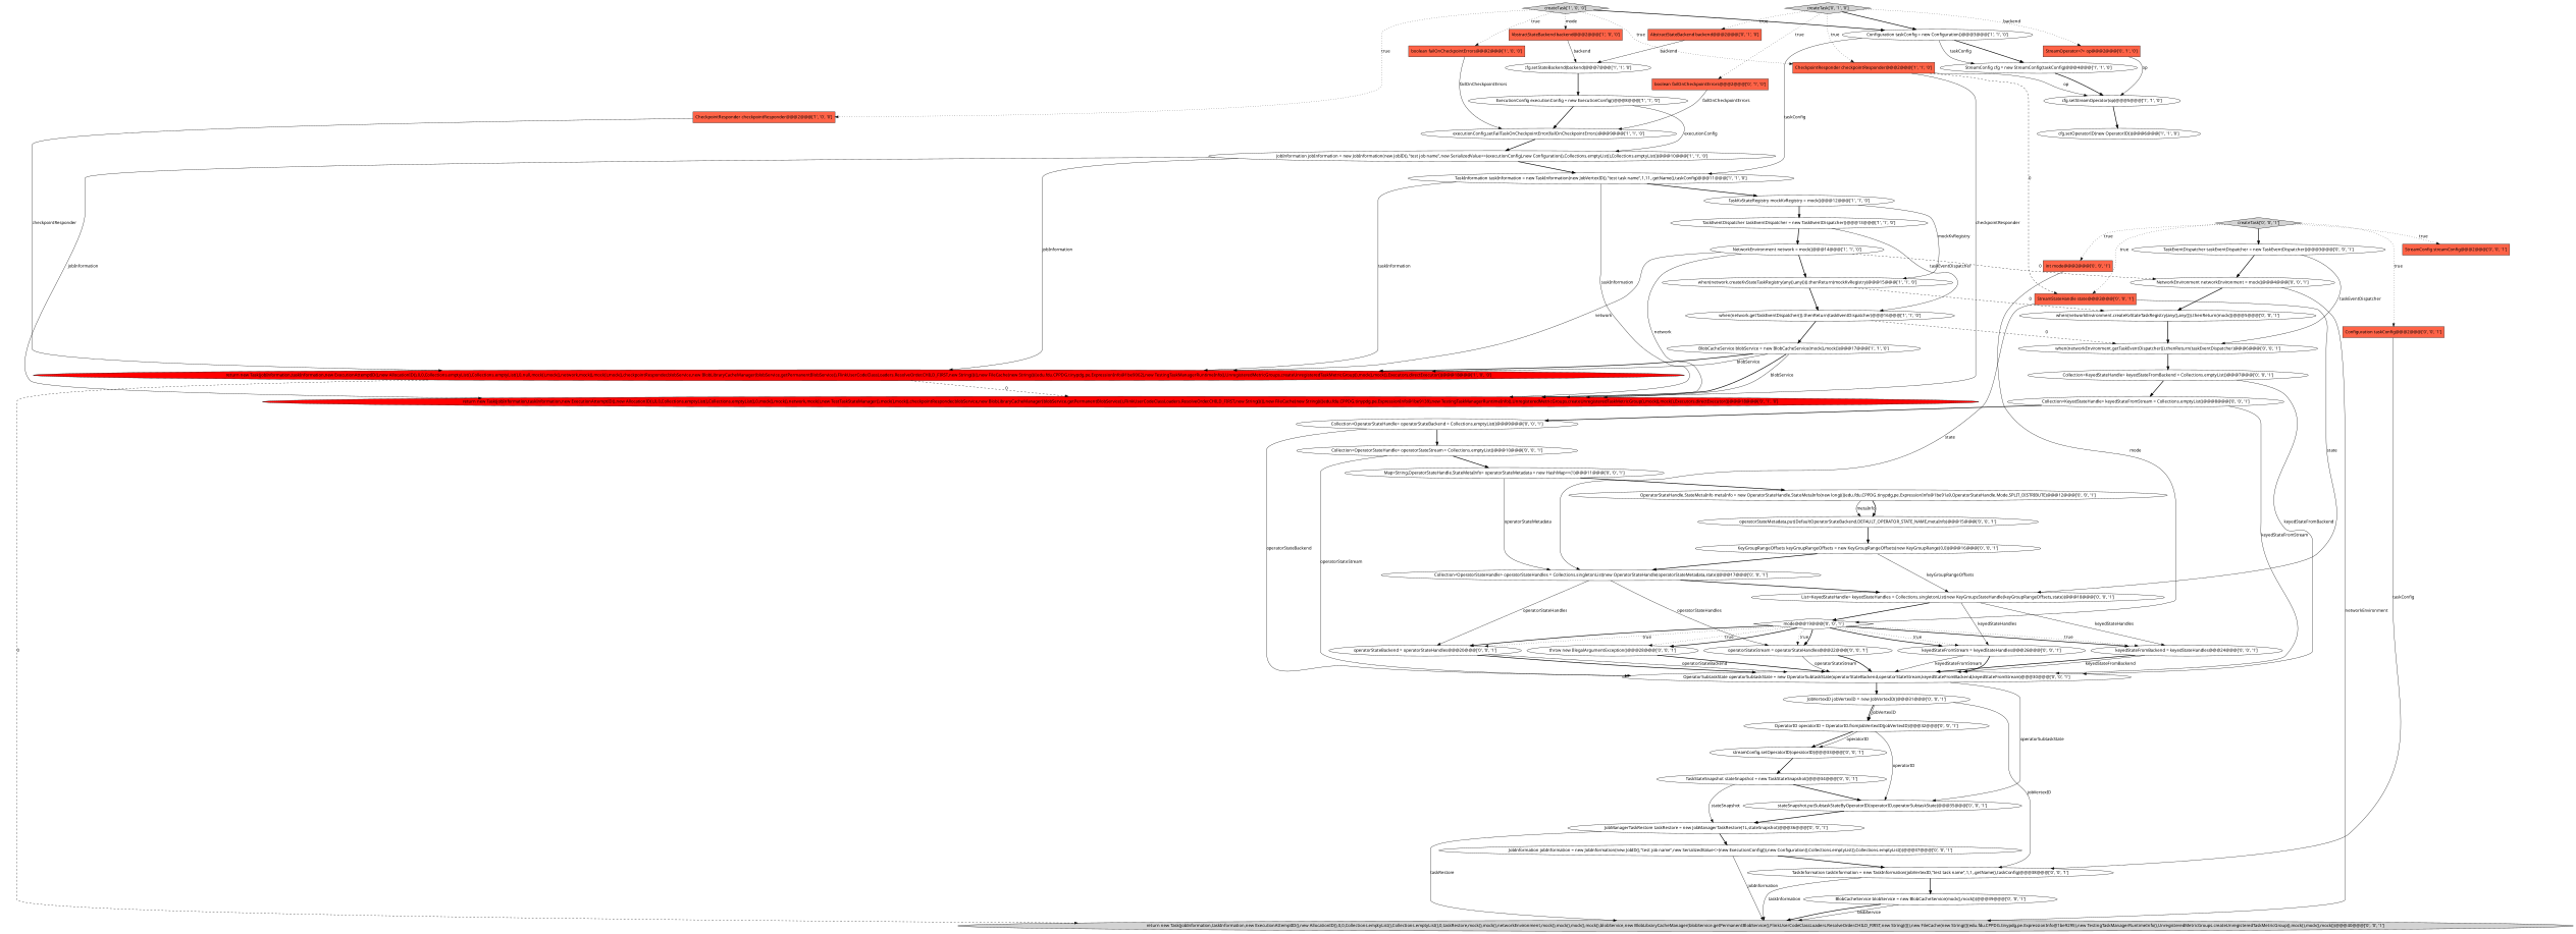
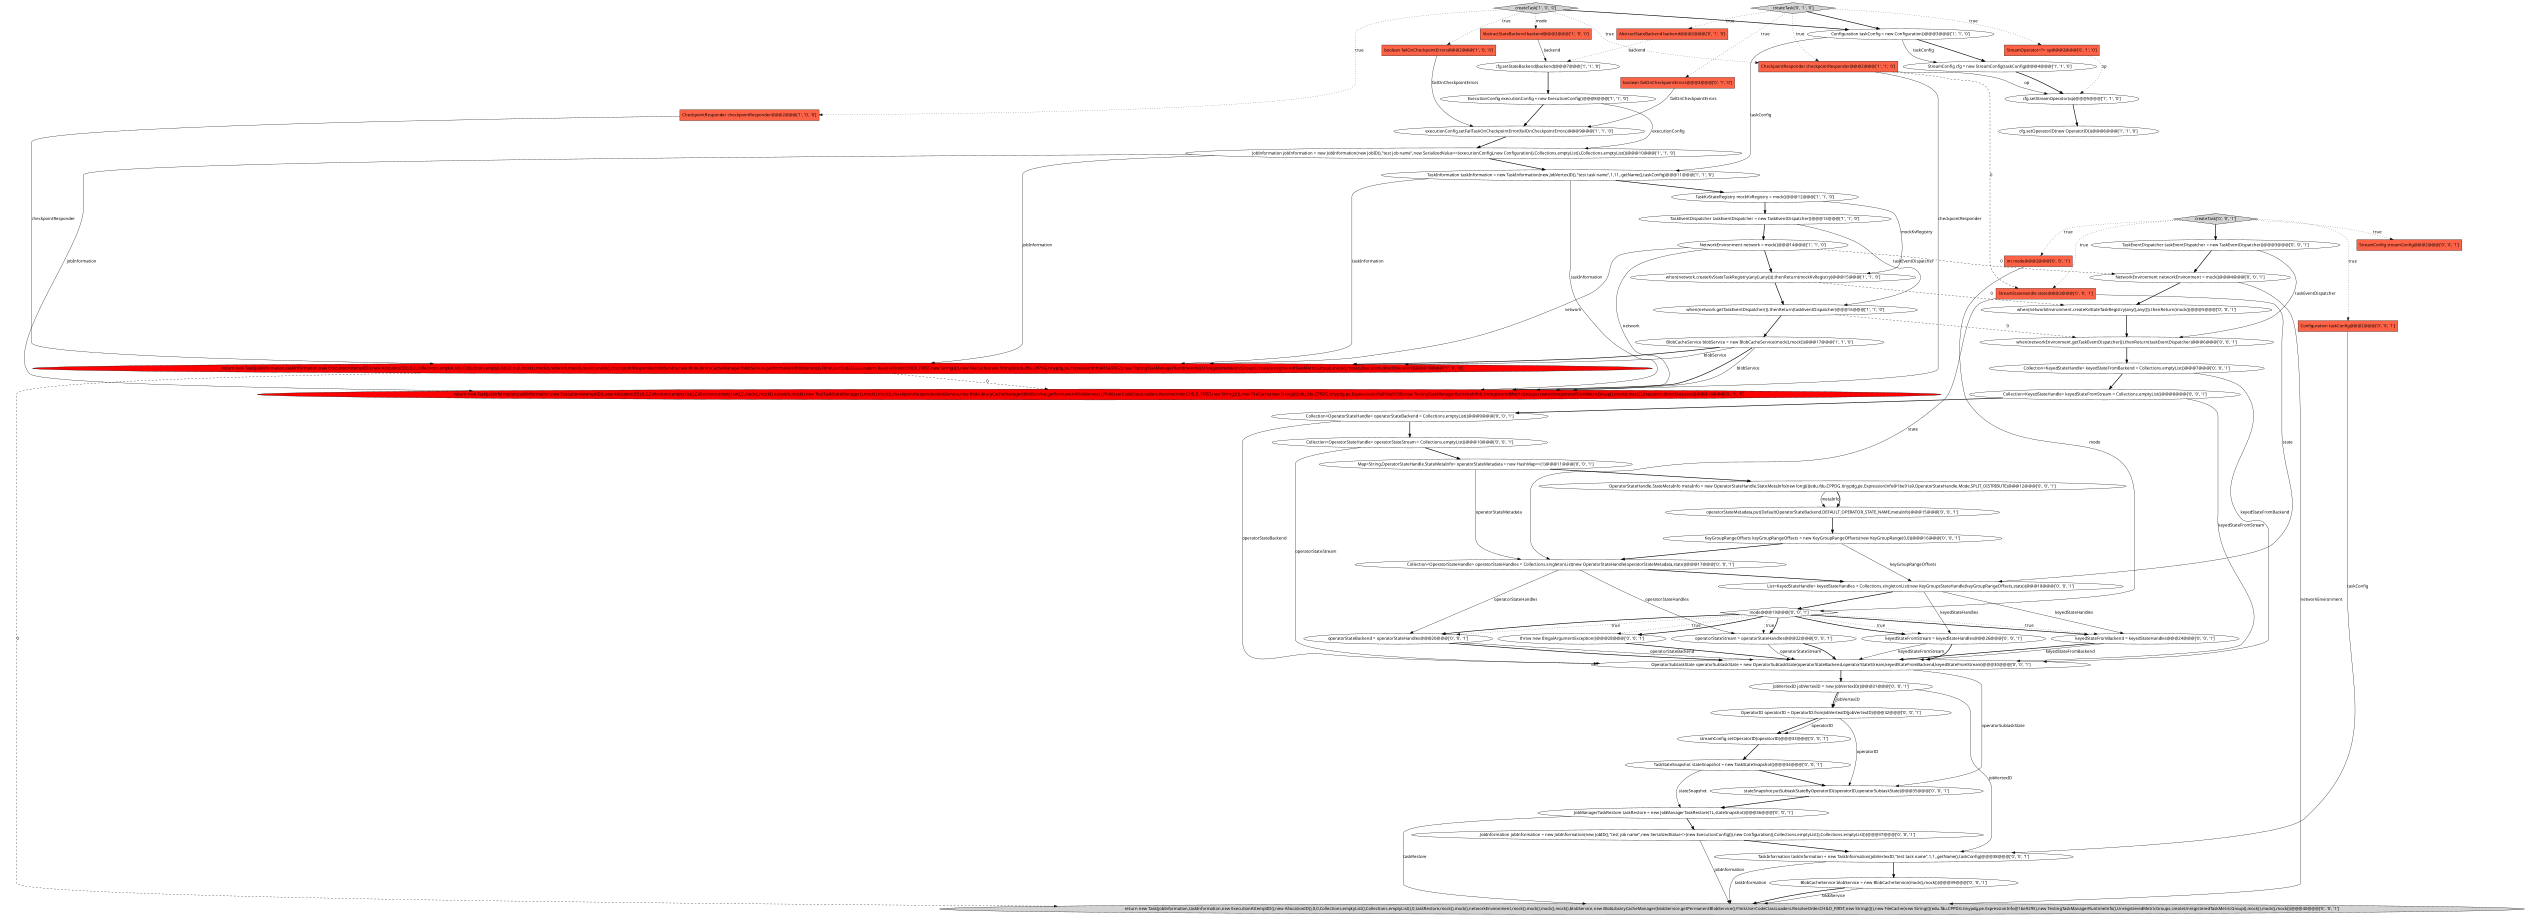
  digraph {
    fontname="Noto Sans"
    node [fillcolor=white fontname="Noto Sans" shape=ellipse style=filled]
    edge [fontname="Noto Sans" style=solid]
    n1 [fillcolor=tomato label="boolean failOnCheckpointErrors@@@2@@@['1', '0', '0']" shape=box]
    n2 [label="executionConfig.setFailTaskOnCheckpointError(failOnCheckpointErrors)@@@9@@@['1', '1', '0']"]
    n3 [label="JobInformation jobInformation = new JobInformation(new JobID(),\"test job name\",new SerializedValue<>(executionConfig),new Configuration(),Collections.emptyList(),Collections.emptyList())@@@10@@@['1', '1', '0']"]
    n4 [label="operatorStateBackend = operatorStateHandles@@@20@@@['0', '0', '1']"]
    n5 [label="OperatorSubtaskState operatorSubtaskState = new OperatorSubtaskState(operatorStateBackend,operatorStateStream,keyedStateFromBackend,keyedStateFromStream)@@@30@@@['0', '0', '1']"]
    n6 [label="stateSnapshot.putSubtaskStateByOperatorID(operatorID,operatorSubtaskState)@@@35@@@['0', '0', '1']"]
    n7 [label="JobVertexID jobVertexID = new JobVertexID()@@@31@@@['0', '0', '1']"]
    n8 [label="Collection<KeyedStateHandle> keyedStateFromStream = Collections.emptyList()@@@8@@@['0', '0', '1']"]
    n9 [label="Collection<OperatorStateHandle> operatorStateBackend = Collections.emptyList()@@@9@@@['0', '0', '1']"]
    n10 [label="Collection<OperatorStateHandle> operatorStateStream = Collections.emptyList()@@@10@@@['0', '0', '1']"]
    n11 [label="JobManagerTaskRestore taskRestore = new JobManagerTaskRestore(1L,stateSnapshot)@@@36@@@['0', '0', '1']"]
    n12 [label="TaskInformation taskInformation = new TaskInformation(jobVertexID,\"test task name\",1,1,.getName(),taskConfig)@@@38@@@['0', '0', '1']"]
    n13 [label="OperatorID operatorID = OperatorID.fromJobVertexID(jobVertexID)@@@32@@@['0', '0', '1']"]
    n14 [label="when(network.createKvStateTaskRegistry(any(),any())).thenReturn(mockKvRegistry)@@@15@@@['1', '1', '0']"]
    n15 [label="when(network.getTaskEventDispatcher()).thenReturn(taskEventDispatcher)@@@16@@@['1', '1', '0']"]
    n16 [label="when(networkEnvironment.createKvStateTaskRegistry(any(),any())).thenReturn(mock())@@@5@@@['0', '0', '1']"]
    n17 [label="when(networkEnvironment.getTaskEventDispatcher()).thenReturn(taskEventDispatcher)@@@6@@@['0', '0', '1']"]
    n18 [label="BlobCacheService blobService = new BlobCacheService(mock(),mock())@@@17@@@['1', '1', '0']"]
    n19 [fillcolor=tomato label="CheckpointResponder checkpointResponder@@@2@@@['1', '1', '0']" shape=box]
    n20 [fillcolor=red label="return new Task(jobInformation,taskInformation,new ExecutionAttemptID(),new AllocationID(),0,0,Collections.emptyList(),Collections.emptyList(),0,mock(),mock(),network,mock(),new TestTaskStateManager(),mock(),mock(),checkpointResponder,blobService,new BlobLibraryCacheManager(blobService.getPermanentBlobService(),FlinkUserCodeClassLoaders.ResolveOrder.CHILD_FIRST,new String((((),new FileCache(new String((((edu.fdu.CPPDG.tinypdg.pe.ExpressionInfo@1be9139),new TestingTaskManagerRuntimeInfo(),UnregisteredMetricGroups.createUnregisteredTaskMetricGroup(),mock(),mock(),Executors.directExecutor())@@@18@@@['0', '1', '0']"]
    n21 [fillcolor=tomato label="StreamStateHandle state@@@2@@@['0', '0', '1']" shape=box]
    n22 [label="cfg.setStreamOperator(op)@@@5@@@['1', '1', '0']"]
    n23 [label="List<KeyedStateHandle> keyedStateHandles = Collections.singletonList(new KeyGroupsStateHandle(keyGroupRangeOffsets,state))@@@18@@@['0', '0', '1']"]
    n24 [label="Collection<OperatorStateHandle> operatorStateHandles = Collections.singletonList(new OperatorStateHandle(operatorStateMetadata,state))@@@17@@@['0', '0', '1']"]
    n25 [label="cfg.setOperatorID(new OperatorID())@@@6@@@['1', '1', '0']"]
    n26 [label="BlobCacheService blobService = new BlobCacheService(mock(),mock())@@@39@@@['0', '0', '1']"]
    n27 [fillcolor=lightgray label="return new Task(jobInformation,taskInformation,new ExecutionAttemptID(),new AllocationID(),0,0,Collections.emptyList(),Collections.emptyList(),0,taskRestore,mock(),mock(),networkEnvironment,mock(),mock(),mock(),mock(),blobService,new BlobLibraryCacheManager(blobService.getPermanentBlobService(),FlinkUserCodeClassLoaders.ResolveOrder.CHILD_FIRST,new String((((),new FileCache(new String((((edu.fdu.CPPDG.tinypdg.pe.ExpressionInfo@1be9295),new TestingTaskManagerRuntimeInfo(),UnregisteredMetricGroups.createUnregisteredTaskMetricGroup(),mock(),mock(),mock())@@@40@@@['0', '0', '1']"]
    n28 [label="TaskEventDispatcher taskEventDispatcher = new TaskEventDispatcher()@@@3@@@['0', '0', '1']"]
    n29 [label="NetworkEnvironment networkEnvironment = mock()@@@4@@@['0', '0', '1']"]
    n30 [label="Collection<KeyedStateHandle> keyedStateFromBackend = Collections.emptyList()@@@7@@@['0', '0', '1']"]
    n31 [label="mode@@@19@@@['0', '0', '1']" shape=diamond]
    n32 [label="throw new IllegalArgumentException()@@@28@@@['0', '0', '1']"]
    n33 [label="operatorStateStream = operatorStateHandles@@@22@@@['0', '0', '1']"]
    n34 [label="keyedStateFromBackend = keyedStateHandles@@@24@@@['0', '0', '1']"]
    n35 [label="keyedStateFromStream = keyedStateHandles@@@26@@@['0', '0', '1']"]
    n36 [label="operatorStateMetadata.put(DefaultOperatorStateBackend.DEFAULT_OPERATOR_STATE_NAME,metaInfo)@@@15@@@['0', '0', '1']"]
    n37 [label="KeyGroupRangeOffsets keyGroupRangeOffsets = new KeyGroupRangeOffsets(new KeyGroupRange(0,0))@@@16@@@['0', '0', '1']"]
    n38 [label="JobInformation jobInformation = new JobInformation(new JobID(),\"test job name\",new SerializedValue<>(new ExecutionConfig()),new Configuration(),Collections.emptyList(),Collections.emptyList())@@@37@@@['0', '0', '1']"]
    n39 [label="StreamConfig cfg = new StreamConfig(taskConfig)@@@4@@@['1', '1', '0']"]
    n40 [fillcolor=lightgray label="createTask['0', '0', '1']" shape=diamond]
    n41 [fillcolor=tomato label="Configuration taskConfig@@@2@@@['0', '0', '1']" shape=box]
    n42 [fillcolor=tomato label="StreamConfig streamConfig@@@2@@@['0', '0', '1']" shape=box]
    n43 [fillcolor=tomato label="int mode@@@2@@@['0', '0', '1']" shape=box]
    n44 [label="cfg.setStateBackend(backend)@@@7@@@['1', '1', '0']"]
    n45 [label="ExecutionConfig executionConfig = new ExecutionConfig()@@@8@@@['1', '1', '0']"]
    n46 [fillcolor=red label="return new Task(jobInformation,taskInformation,new ExecutionAttemptID(),new AllocationID(),0,0,Collections.emptyList(),Collections.emptyList(),0,null,mock(),mock(),network,mock(),mock(),mock(),checkpointResponder,blobService,new BlobLibraryCacheManager(blobService.getPermanentBlobService(),FlinkUserCodeClassLoaders.ResolveOrder.CHILD_FIRST,new String((((),new FileCache(new String((((edu.fdu.CPPDG.tinypdg.pe.ExpressionInfo@1be9062),new TestingTaskManagerRuntimeInfo(),UnregisteredMetricGroups.createUnregisteredTaskMetricGroup(),mock(),mock(),Executors.directExecutor())@@@18@@@['1', '0', '0']"]
    n47 [label="streamConfig.setOperatorID(operatorID)@@@33@@@['0', '0', '1']"]
    n48 [fillcolor=tomato label="AbstractStateBackend backend@@@2@@@['1', '0', '0']" shape=box]
    n49 [label="TaskInformation taskInformation = new TaskInformation(new JobVertexID(),\"test task name\",1,11,.getName(),taskConfig)@@@11@@@['1', '1', '0']"]
    n50 [fillcolor=tomato label="boolean failOnCheckpointErrors@@@2@@@['0', '1', '0']" shape=box]
    n51 [fillcolor=tomato label="StreamOperator<?> op@@@2@@@['0', '1', '0']" shape=box]
    n52 [label="TaskStateSnapshot stateSnapshot = new TaskStateSnapshot()@@@34@@@['0', '0', '1']"]
    n53 [label="TaskEventDispatcher taskEventDispatcher = new TaskEventDispatcher()@@@13@@@['1', '1', '0']"]
    n54 [label="NetworkEnvironment network = mock()@@@14@@@['1', '1', '0']"]
    n55 [fillcolor=tomato label="CheckpointResponder checkpointResponder@@@2@@@['1', '0', '0']" shape=box]
    n56 [label="TaskKvStateRegistry mockKvRegistry = mock()@@@12@@@['1', '1', '0']"]
    n57 [label="OperatorStateHandle.StateMetaInfo metaInfo = new OperatorStateHandle.StateMetaInfo(new long((((edu.fdu.CPPDG.tinypdg.pe.ExpressionInfo@1be91a9,OperatorStateHandle.Mode.SPLIT_DISTRIBUTE)@@@12@@@['0', '0', '1']"]
    n58 [label="Map<String,OperatorStateHandle.StateMetaInfo> operatorStateMetadata = new HashMap<>(1)@@@11@@@['0', '0', '1']"]
    n59 [label="Configuration taskConfig = new Configuration()@@@3@@@['1', '1', '0']"]
    n60 [fillcolor=tomato label="AbstractStateBackend backend@@@2@@@['0', '1', '0']" shape=box]
    n61 [fillcolor=lightgray label="createTask['0', '1', '0']" shape=diamond]
    n62 [fillcolor=lightgray label="createTask['1', '0', '0']" shape=diamond]
    n1 -> n2 [label=failOnCheckpointErrors]
    n2 -> n3 [style=bold]
    n3 -> n20 [label=jobInformation]
    n3 -> n46 [label=jobInformation]
    n3 -> n49 [style=bold]
    n4 -> n5 [style=bold]
    n4 -> n5 [label=operatorStateBackend]
    n5 -> n6 [label=operatorSubtaskState]
    n5 -> n7 [style=bold]
    n6 -> n11 [style=bold]
    n7 -> n12 [label=jobVertexID]
    n7 -> n13 [label=jobVertexID]
    n7 -> n13 [style=bold]
    n8 -> n5 [label=keyedStateFromStream]
    n8 -> n9 [style=bold]
    n9 -> n5 [label=operatorStateBackend]
    n9 -> n10 [style=bold]
    n10 -> n5 [label=operatorStateStream]
    n10 -> n58 [style=bold]
    n11 -> n27 [label=taskRestore]
    n11 -> n38 [style=bold]
    n12 -> n26 [style=bold]
    n12 -> n27 [label=taskInformation]
    n13 -> n6 [label=operatorID]
    n13 -> n47 [style=bold]
    n13 -> n47 [label=operatorID]
    n14 -> n15 [style=bold]
    n14 -> n16 [label=0 style=dashed]
    n15 -> n17 [label=0 style=dashed]
    n15 -> n18 [style=bold]
    n16 -> n17 [style=bold]
    n17 -> n30 [style=bold]
    n18 -> n20 [style=bold]
    n18 -> n20 [label=blobService]
    n18 -> n46 [label=blobService]
    n18 -> n46 [style=bold]
    n19 -> n20 [label=checkpointResponder]
    n19 -> n21 [label=0 style=dashed]
    n19 -> n22 [label=op]
    n21 -> n23 [label=state]
    n21 -> n24 [label=state]
    n22 -> n25 [style=bold]
    n23 -> n31 [style=bold]
    n23 -> n34 [label=keyedStateHandles]
    n23 -> n35 [label=keyedStateHandles]
    n24 -> n4 [label=operatorStateHandles]
    n24 -> n23 [style=bold]
    n24 -> n33 [label=operatorStateHandles]
    n26 -> n27 [label=blobService]
    n26 -> n27 [style=bold]
    n28 -> n17 [label=taskEventDispatcher]
    n28 -> n29 [style=bold]
    n29 -> n16 [style=bold]
    n29 -> n27 [label=networkEnvironment]
    n30 -> n5 [label=keyedStateFromBackend]
    n30 -> n8 [style=bold]
    n31 -> n4 [label=true style=dotted]
    n31 -> n4 [style=bold]
    n31 -> n32 [label=true style=dotted]
    n31 -> n32 [style=bold]
    n31 -> n33 [label=true style=dotted]
    n31 -> n33 [style=bold]
    n31 -> n34 [style=bold]
    n31 -> n34 [label=true style=dotted]
    n31 -> n35 [label=true style=dotted]
    n31 -> n35 [style=bold]
    n32 -> n5 [style=bold]
    n33 -> n5 [label=operatorStateStream]
    n33 -> n5 [style=bold]
    n34 -> n5 [style=bold]
    n34 -> n5 [label=keyedStateFromBackend]
    n35 -> n5 [label=keyedStateFromStream]
    n35 -> n5 [style=bold]
    n36 -> n37 [style=bold]
    n37 -> n23 [label=keyGroupRangeOffsets]
    n37 -> n24 [style=bold]
    n38 -> n12 [style=bold]
    n38 -> n27 [label=jobInformation]
    n39 -> n22 [style=bold]
    n40 -> n21 [label=true style=dotted]
    n40 -> n28 [style=bold]
    n40 -> n41 [label=true style=dotted]
    n40 -> n42 [label=true style=dotted]
    n40 -> n43 [label=true style=dotted]
    n41 -> n12 [label=taskConfig]
    n43 -> n31 [label=mode]
    n44 -> n45 [style=bold]
    n45 -> n2 [style=bold]
    n45 -> n3 [label=executionConfig]
    n46 -> n20 [label=0 style=dashed]
    n46 -> n27 [label=0 style=dashed]
    n47 -> n52 [style=bold]
    n48 -> n44 [label=backend]
    n49 -> n20 [label=taskInformation]
    n49 -> n46 [label=taskInformation]
    n49 -> n56 [style=bold]
    n50 -> n2 [label=failOnCheckpointErrors]
-   n51 -> n22 [label=op]
+   n51 -> n22 [label=op style=dotted]
    n52 -> n6 [style=bold]
    n52 -> n11 [label=stateSnapshot]
    n53 -> n15 [label=taskEventDispatcher]
    n53 -> n54 [style=bold]
    n54 -> n14 [style=bold]
    n54 -> n20 [label=network]
    n54 -> n29 [label=0 style=dashed]
    n54 -> n46 [label=network]
    n55 -> n46 [label=checkpointResponder]
    n56 -> n14 [label=mockKvRegistry]
    n56 -> n53 [style=bold]
    n57 -> n36 [label=metaInfo]
    n57 -> n36 [style=bold]
    n58 -> n24 [label=operatorStateMetadata]
    n58 -> n57 [style=bold]
    n59 -> n39 [style=bold]
    n59 -> n39 [label=taskConfig]
    n59 -> n49 [label=taskConfig]
-   n60 -> n44 [label=backend]
+   n60 -> n44 [label=backend style=dotted]
    n61 -> n19 [label=true style=dotted]
    n61 -> n50 [label=true style=dotted]
-   n61 -> n51 [label=backend style=dotted]
+   n61 -> n51 [label=true style=dotted]
    n61 -> n59 [style=bold]
    n61 -> n60 [label=true style=dotted]
    n62 -> n1 [label=true style=dotted]
    n62 -> n19 [label=true style=dotted]
    n62 -> n48 [label=mode style=dotted]
    n62 -> n55 [label=true style=dotted]
    n62 -> n59 [style=bold]
  }
